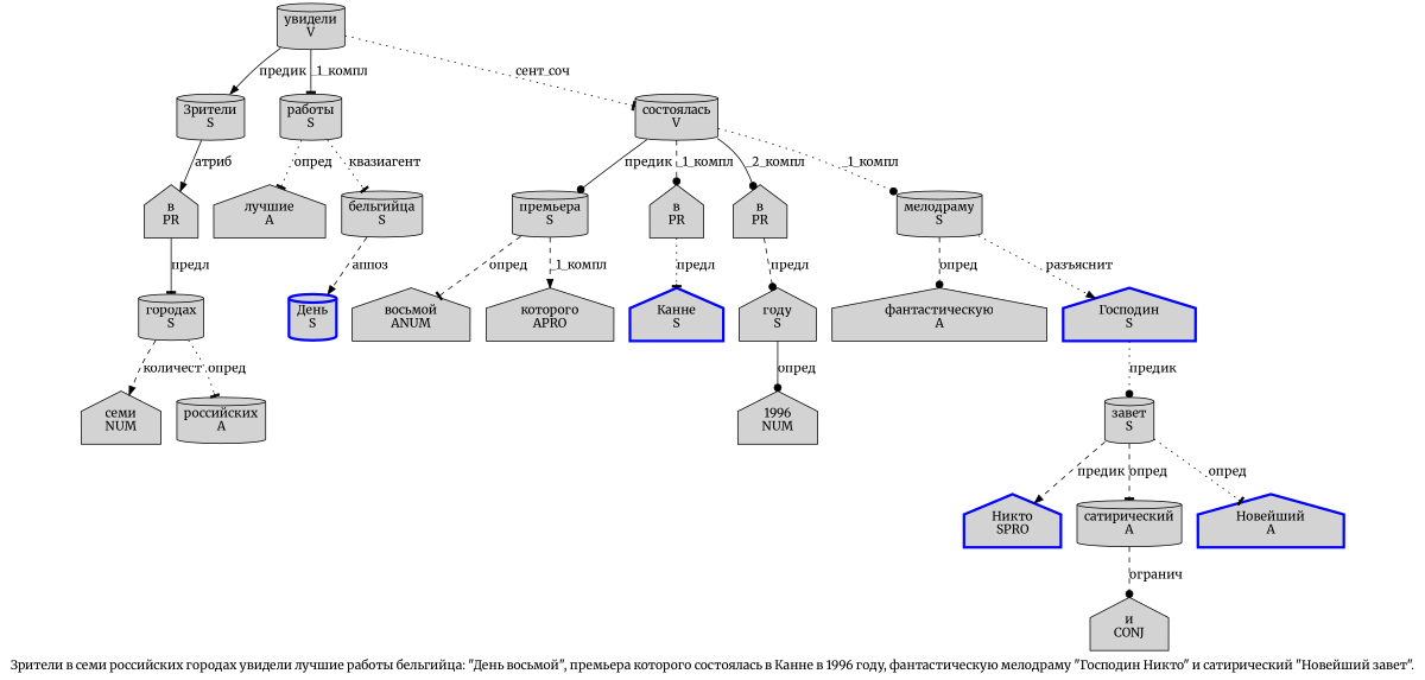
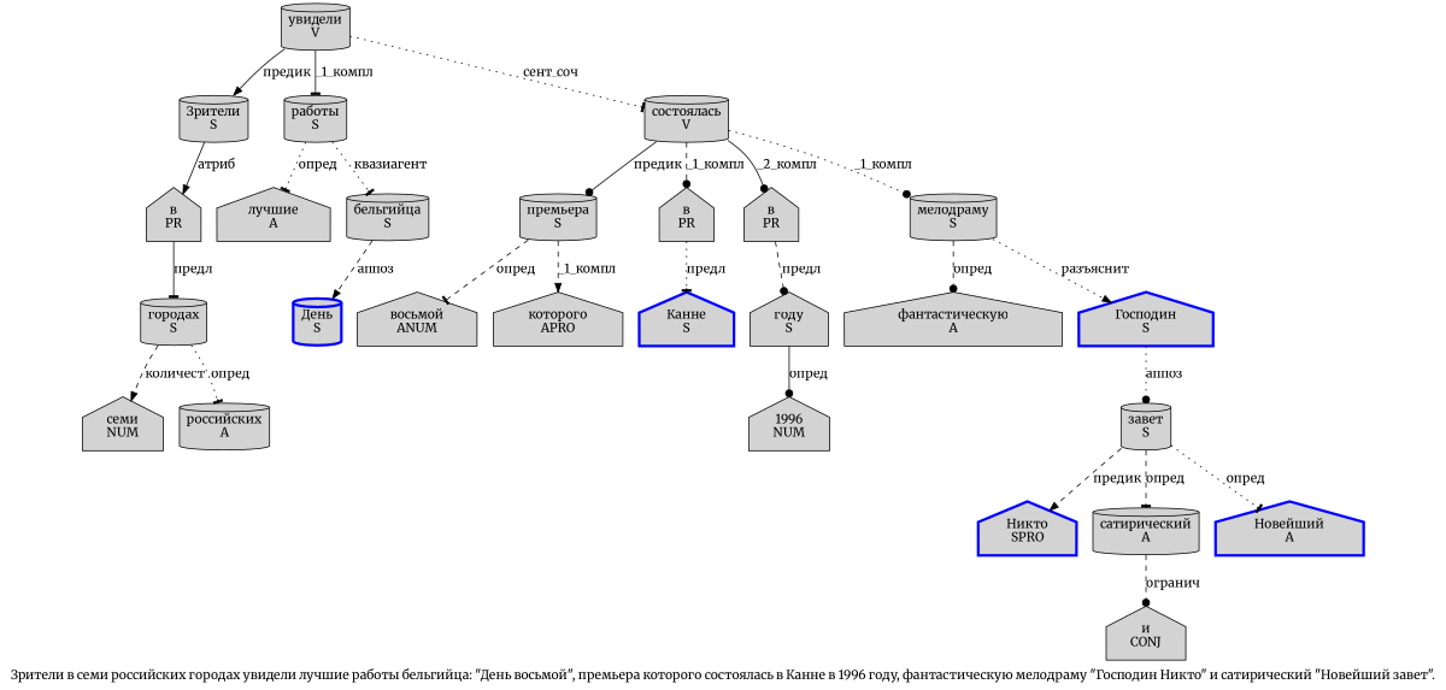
  digraph {
    fontname=Merriweather
    label="Зрители в семи российских городах увидели лучшие работы бельгийца: \"День восьмой\", премьера которого состоялась в Канне в 1996 году, фантастическую мелодраму \"Господин Никто\" и сатирический \"Новейший завет\"."
    node [fillcolor=lightgray fontname=Merriweather penwidth=1 shape=house style=filled]
    edge [arrowhead=tee fontname=Merriweather style=dashed]
    n1 [label="Зрители\nS" shape=cylinder]
    n2 [label="в\nPR"]
    n3 [label="городах\nS" shape=cylinder]
    n4 [label="семи\nNUM"]
    n5 [label="российских\nA" shape=cylinder]
    n6 [label="увидели\nV" shape=cylinder]
    n7 [label="работы\nS" shape=cylinder]
    n8 [label="состоялась\nV" shape=cylinder]
    n9 [label="лучшие\nA"]
    n10 [label="бельгийца\nS" shape=cylinder]
    n11 [label="премьера\nS" shape=cylinder]
    n12 [label="в\nPR"]
    n13 [label="в\nPR"]
    n14 [label="мелодраму\nS" shape=cylinder]
    n15 [color=blue label="День\nS" penwidth=3 shape=cylinder]
    n16 [label="восьмой\nANUM"]
    n17 [label="которого\nAPRO"]
    n18 [color=blue label="Канне\nS" penwidth=3]
    n19 [label="году\nS"]
    n20 [label="фантастическую\nA"]
    n21 [color=blue label="Господин\nS" penwidth=3]
    n22 [label="1996\nNUM"]
    n23 [label="завет\nS" shape=cylinder]
    n24 [color=blue label="Никто\nSPRO" penwidth=3]
    n25 [label="сатирический\nA" shape=cylinder]
    n26 [color=blue label="Новейший\nA" penwidth=3]
    n27 [label="и\nCONJ"]
    n1 -> n2 [arrowhead=normal label="атриб" style=solid]
    n2 -> n3 [label="предл" style=solid]
    n3 -> n4 [arrowhead=normal label="количест"]
    n3 -> n5 [label="опред" style=dotted]
    n6 -> n1 [arrowhead=normal label="предик" style=solid]
    n6 -> n7 [label="_1_компл" style=solid]
    n6 -> n8 [label="сент_соч" style=dotted]
    n7 -> n9 [label="опред" style=dotted]
    n7 -> n10 [label="квазиагент" style=dotted]
    n8 -> n11 [arrowhead=dot label="предик" style=solid]
    n8 -> n12 [arrowhead=dot label="_1_компл"]
    n8 -> n13 [arrowhead=dot label="_2_компл" style=solid]
    n8 -> n14 [arrowhead=dot label="_1_компл" style=dotted]
    n10 -> n15 [arrowhead=normal label="аппоз"]
    n11 -> n16 [label="опред"]
    n11 -> n17 [arrowhead=normal label="_1_компл"]
    n12 -> n18 [label="предл" style=dotted]
    n13 -> n19 [arrowhead=dot label="предл"]
    n14 -> n20 [arrowhead=dot label="опред"]
    n14 -> n21 [arrowhead=normal label="разъяснит" style=dotted]
    n19 -> n22 [arrowhead=dot label="опред" style=solid]
-   n21 -> n23 [arrowhead=dot label="предик" style=dotted]
+   n21 -> n23 [arrowhead=dot label="аппоз" style=dotted]
    n23 -> n24 [arrowhead=normal label="предик"]
    n23 -> n25 [label="опред"]
    n23 -> n26 [label="опред" style=dotted]
    n25 -> n27 [arrowhead=dot label="огранич"]
  }
